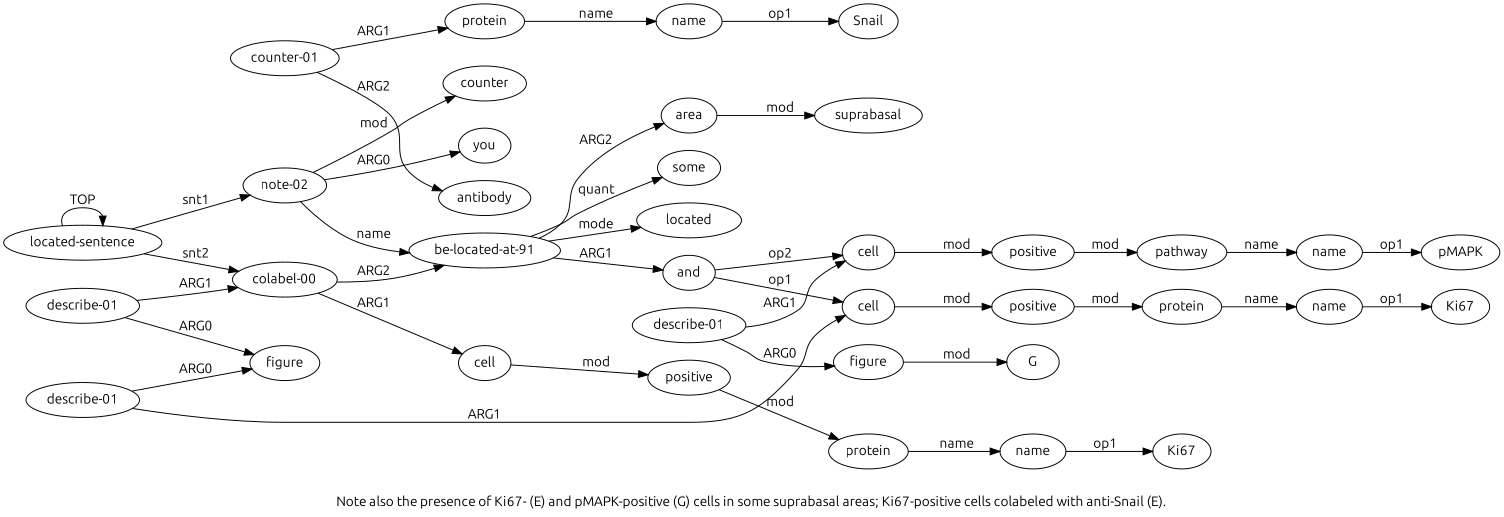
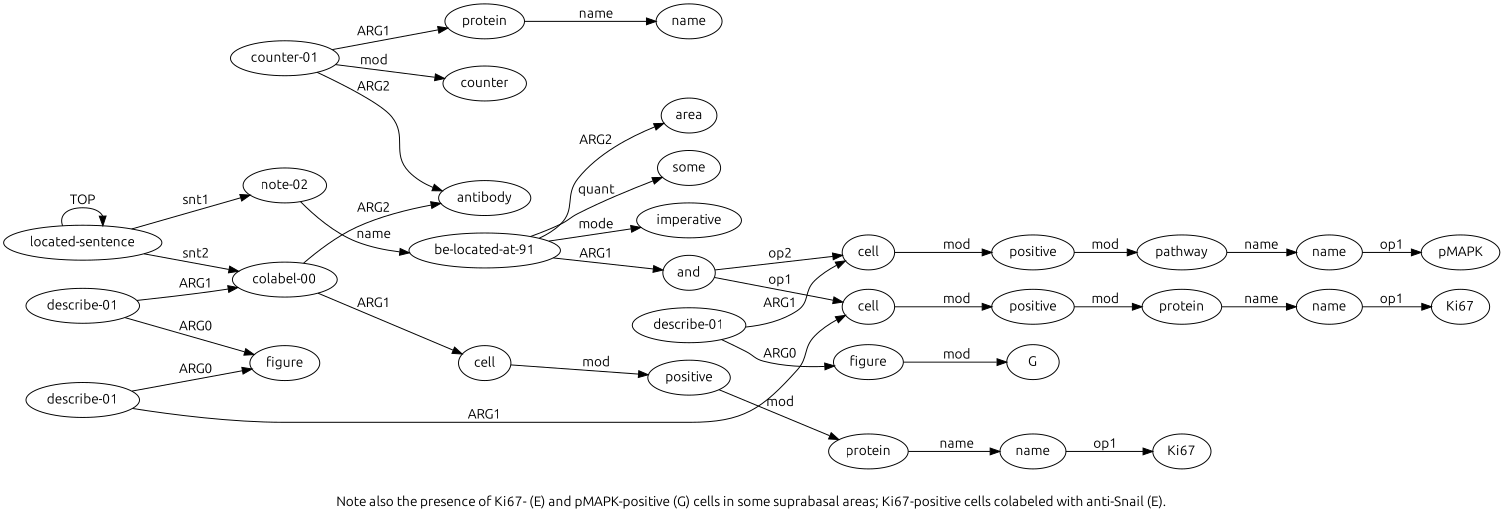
  digraph {
    fontname=Ubuntu
    label="Note also the presence of Ki67- (E) and pMAPK-positive (G) cells in some suprabasal areas; Ki67-positive cells colabeled with anti-Snail (E)."
    rankdir=LR
    node [color=black fontname=Ubuntu gold_ind=-1 gold_label=name test_ind=-1 test_label=name]
    edge [color=black fontname=Ubuntu gold_label=mod test_label=mod]
    n1 [gold_ind=20 gold_label=also label=counter test_ind=20 test_label=also]
    n2 [gold_ind=21 gold_label="colabel-00" label="colabel-00" test_ind=21 test_label="colabel-00"]
    n3 [gold_ind=22 gold_label=cell label=cell test_ind=22 test_label=cell]
    n4 [gold_ind=26 gold_label=antibody label=antibody test_ind=26 test_label=antibody]
    n5 [gold_ind=23 gold_label=positive label=positive test_ind=23 test_label=positive]
    n6 [gold_ind=24 gold_label=protein label=protein test_ind=24 test_label=protein]
    n7 [gold_ind=25 label=name test_ind=25]
    n8 [gold_label=Ki67 label=Ki67 test_label=Ki67]
    n9 [gold_ind=27 gold_label="counter-01" label="counter-01" test_ind=27 test_label="counter-01"]
    n10 [gold_ind=28 gold_label=protein label=protein test_ind=28 test_label=protein]
    n11 [gold_ind=29 label=name test_ind=29]
-   n12 [gold_label=Snail label=Snail test_label=Snail]
    n13 [gold_label=Ki67 label=Ki67 test_label=Ki67]
    n14 [gold_ind=30 gold_label="describe-01" label="describe-01" test_ind=30 test_label="describe-01"]
    n15 [gold_ind=10 gold_label=figure label=figure test_ind=10 test_label=figure]
    n16 [gold_ind=15 gold_label="describe-01" label="describe-01" test_ind=15 test_label="describe-01"]
    n17 [gold_ind=16 gold_label=figure label=figure test_ind=16 test_label=figure]
    n18 [gold_ind=11 gold_label=cell label=cell test_ind=11 test_label=cell]
    n19 [gold_label=G label=G test_label=G]
    n20 [gold_ind=12 gold_label=positive label=positive test_ind=12 test_label=positive]
    n21 [gold_ind=13 gold_label=pathway label=pathway test_ind=13 test_label=pathway]
    n22 [gold_ind=14 label=name test_ind=14]
    n23 [gold_label=pMAPK label=pMAPK test_label=pMAPK]
    n24 [gold_ind=17 gold_label=area label=area test_ind=17 test_label=area]
-   n25 [gold_ind=19 gold_label=suprabasal label=suprabasal test_ind=19 test_label=suprabasal]
    n26 [gold_ind=18 gold_label=some label=some test_ind=18 test_label=some]
    n27 [gold_ind=1 gold_label="note-02" label="note-02" test_ind=1 test_label="note-02"]
    n28 [gold_ind=3 gold_label="be-located-at-91" label="be-located-at-91" test_ind=3 test_label="be-located-at-91"]
-   n29 [gold_ind=2 gold_label=you label=you test_ind=2 test_label=you]
-   n30 [gold_label=imperative label=located test_label=imperative]
+   n30 [gold_label=imperative label=imperative test_label=imperative]
    n31 [gold_ind=4 gold_label=and label=and test_ind=4 test_label=and]
    n32 [gold_ind=5 gold_label=cell label=cell test_ind=5 test_label=cell]
    n33 [gold_ind=0 gold_label="multi-sentence" label="located-sentence" test_ind=0 test_label="multi-sentence"]
    n34 [gold_ind=6 gold_label=positive label=positive test_ind=6 test_label=positive]
    n35 [gold_ind=7 gold_label=protein label=protein test_ind=7 test_label=protein]
    n36 [gold_ind=8 label=name test_ind=8]
    n37 [gold_ind=9 gold_label="describe-01" label="describe-01" test_ind=9 test_label="describe-01"]
    n2 -> n3 [gold_label=ARG1 label=ARG1 test_label=ARG1]
-   n2 -> n28 [gold_label=ARG2 label=ARG2 test_label=ARG2]
+   n2 -> n4 [gold_label=ARG2 label=ARG2 test_label=ARG2]
    n3 -> n5 [label=mod]
    n5 -> n6 [label=mod]
    n6 -> n7 [gold_label=name label=name test_label=name]
    n7 -> n8 [gold_label=op1 label=op1 test_label=op1]
    n9 -> n4 [gold_label=ARG0 label=ARG2 test_label=ARG0]
    n9 -> n10 [gold_label=ARG1 label=ARG1 test_label=ARG1]
    n10 -> n11 [gold_label=name label=name test_label=name]
-   n11 -> n12 [gold_label=op1 label=op1 test_label=op1]
    n14 -> n2 [gold_label=ARG1 label=ARG1 test_label=ARG1]
    n14 -> n15 [gold_label=ARG0 label=ARG0 test_label=ARG0]
    n16 -> n17 [gold_label=ARG0 label=ARG0 test_label=ARG0]
    n16 -> n18 [gold_label=ARG1 label=ARG1 test_label=ARG1]
    n17 -> n19 [label=mod]
    n18 -> n20 [label=mod]
    n20 -> n21 [label=mod]
    n21 -> n22 [gold_label=name label=name test_label=name]
    n22 -> n23 [gold_label=op1 label=op1 test_label=op1]
-   n24 -> n25 [label=mod]
-   n27 -> n1 [label=mod]
+   n9 -> n1 [label=mod]
    n27 -> n28 [gold_label=ARG1 label=name test_label=ARG1]
-   n27 -> n29 [gold_label=ARG0 label=ARG0 test_label=ARG0]
    n28 -> n24 [gold_label=ARG2 label=ARG2 test_label=ARG2]
    n28 -> n26 [gold_label=quant label=quant test_label=quant]
    n28 -> n30 [gold_label=mode label=mode test_label=mode]
    n28 -> n31 [gold_label=ARG1 label=ARG1 test_label=ARG1]
    n31 -> n18 [gold_label=op2 label=op2 test_label=op2]
    n31 -> n32 [gold_label=op1 label=op1 test_label=op1]
    n32 -> n34 [label=mod]
    n33 -> n2 [gold_label=snt2 label=snt2 test_label=snt2]
    n33 -> n27 [gold_label=snt1 label=snt1 test_label=snt1]
    n33 -> n33 [gold_label=TOP label=TOP test_label=TOP]
    n34 -> n35 [label=mod]
    n35 -> n36 [gold_label=name label=name test_label=name]
    n36 -> n13 [gold_label=op1 label=op1 test_label=op1]
    n37 -> n15 [gold_label=ARG0 label=ARG0 test_label=ARG0]
    n37 -> n32 [gold_label=ARG1 label=ARG1 test_label=ARG1]
  }
